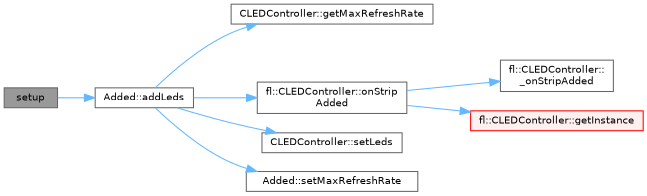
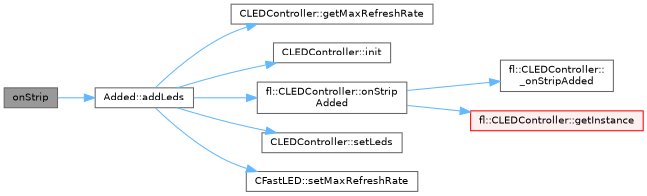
  digraph {
    rankdir=LR
    node [color=grey40 fillcolor=white fontname=Helvetica fontsize=10 shape=box style=filled]
    edge [color=steelblue1 fontname=Helvetica fontsize=10 labelfontname=Helvetica labelfontsize=10 style=solid]
-   n1 [color=gray40 fillcolor=grey60 fontcolor=black height=0.2 label=setup width=0.4]
+   n1 [color=gray40 fillcolor=grey60 fontcolor=black height=0.2 label=onStrip width=0.4]
    n2 [height=0.2 label="Added::addLeds" width=0.4]
    n3 [height=0.2 label="CLEDController::getMaxRefreshRate" width=0.4]
+   n4 [height=0.2 label="CLEDController::init" width=0.4]
    n5 [height=0.2 label="fl::CLEDController::onStrip\lAdded" width=0.4]
    n6 [height=0.2 label="CLEDController::setLeds" width=0.4]
-   n7 [height=0.2 label="Added::setMaxRefreshRate" width=0.4]
+   n7 [height=0.2 label="CFastLED::setMaxRefreshRate" width=0.4]
    n8 [height=0.2 label="fl::CLEDController::\l_onStripAdded" width=0.4]
    n9 [color=red fillcolor="#FFF0F0" height=0.2 label="fl::CLEDController::getInstance" width=0.4]
    n1 -> n2
    n2 -> n3
+   n2 -> n4
    n2 -> n5
    n2 -> n6
    n2 -> n7
    n5 -> n8
    n5 -> n9
  }
